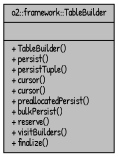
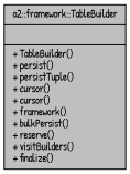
  digraph {
    fontname="Patrick Hand"
-   n1 [color=black fillcolor=grey75 fontcolor=black fontname="Patrick Hand" fontsize=10 height=0.2 label="{o2::framework::TableBuilder\n||+ TableBuilder()\l+ persist()\l+ persistTuple()\l+ cursor()\l+ cursor()\l+ preallocatedPersist()\l+ bulkPersist()\l+ reserve()\l+ visitBuilders()\l+ finalize()\l}" shape=record style=filled width=0.4]
+   n1 [color=black fillcolor=grey75 fontcolor=black fontname="Patrick Hand" fontsize=10 height=0.2 label="{o2::framework::TableBuilder\n||+ TableBuilder()\l+ persist()\l+ persistTuple()\l+ cursor()\l+ cursor()\l+ framework()\l+ bulkPersist()\l+ reserve()\l+ visitBuilders()\l+ finalize()\l}" shape=record style=filled width=0.4]
  }
